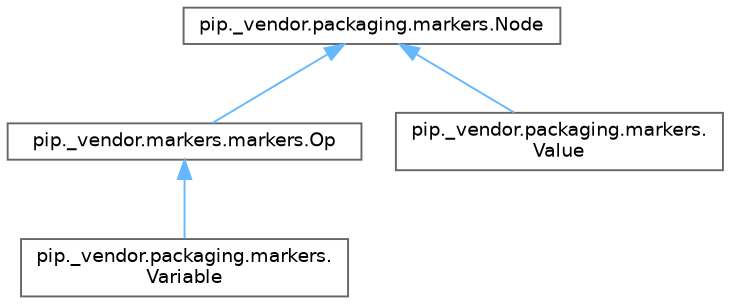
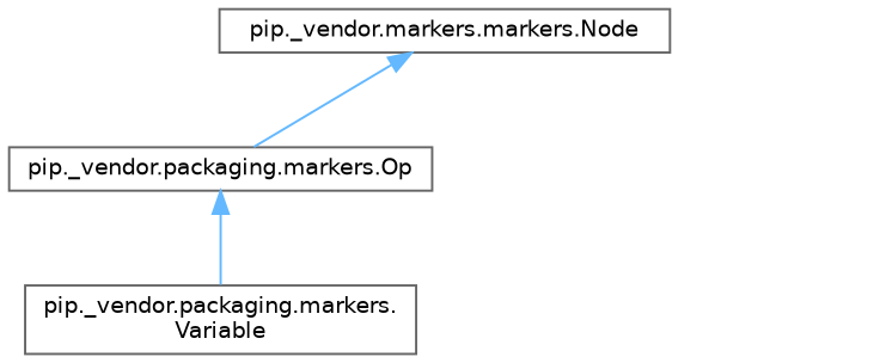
  digraph {
    rankdir=TB
    node [color=grey40 fillcolor=white fontname=Helvetica fontsize=10 shape=box style=filled]
    edge [color=steelblue1 dir=back fontname=Helvetica fontsize=10 labelfontname=Helvetica labelfontsize=10 style=solid]
-   n1 [height=0.2 label="pip._vendor.packaging.markers.Node" width=0.4]
-   n2 [height=0.2 label="pip._vendor.markers.markers.Op" width=0.4]
-   n3 [height=0.2 label="pip._vendor.packaging.markers.\lValue" width=0.4]
+   n1 [height=0.2 label="pip._vendor.markers.markers.Node" width=0.4]
+   n2 [height=0.2 label="pip._vendor.packaging.markers.Op" width=0.4]
    n4 [height=0.2 label="pip._vendor.packaging.markers.\lVariable" width=0.4]
    n1 -> n2
-   n1 -> n3
    n2 -> n4
  }
